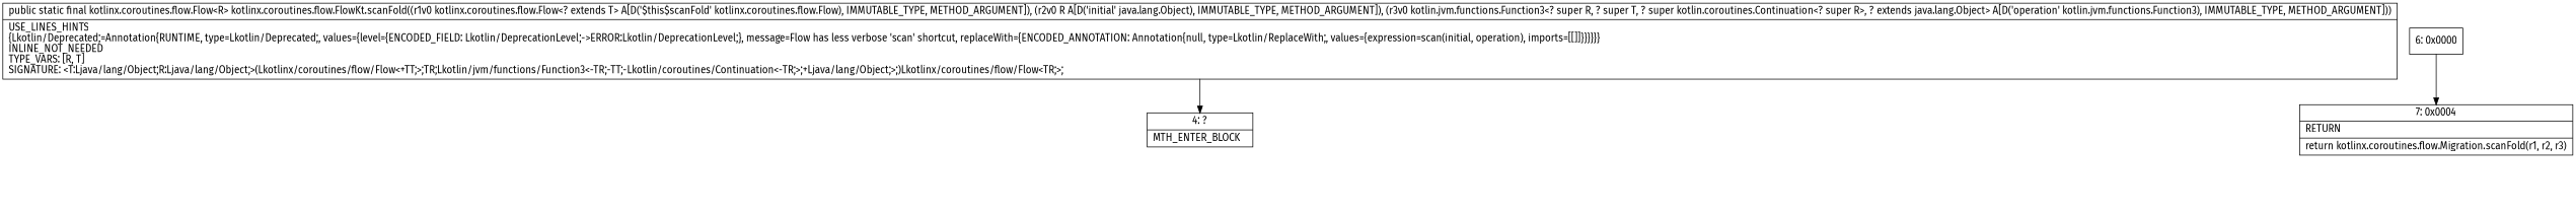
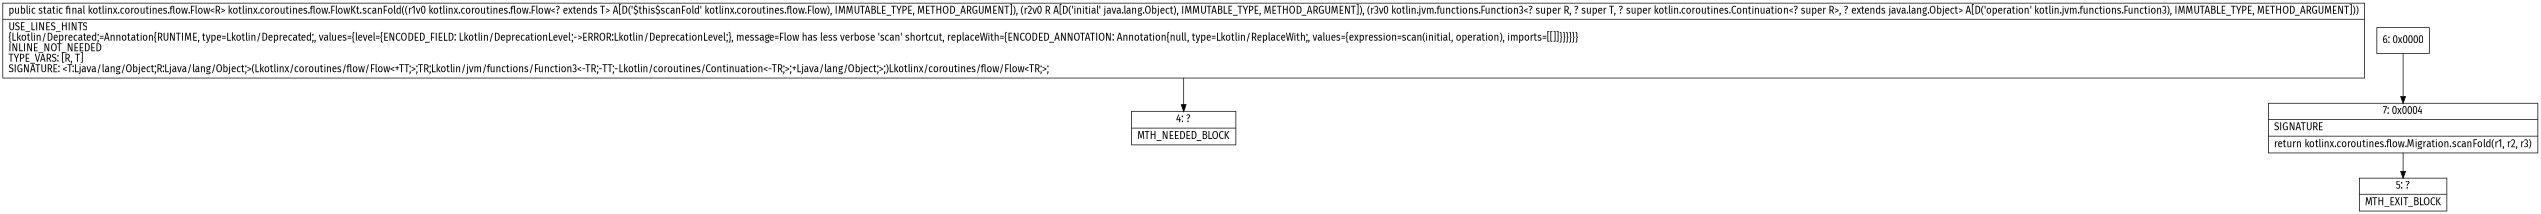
  digraph {
    fontname="Fira Sans"
    node [fontname="Fira Sans" shape=record]
    edge [fontname="Fira Sans"]
-   n1 [label="{4\:\ ?|MTH_ENTER_BLOCK\l}"]
+   n1 [label="{4\:\ ?|MTH_NEEDED_BLOCK\l}"]
    n2 [label="{6\:\ 0x0000}"]
-   n3 [label="{7\:\ 0x0004|RETURN\l|return kotlinx.coroutines.flow.Migration.scanFold(r1, r2, r3)\l}"]
+   n3 [label="{7\:\ 0x0004|SIGNATURE\l|return kotlinx.coroutines.flow.Migration.scanFold(r1, r2, r3)\l}"]
+   n4 [label="{5\:\ ?|MTH_EXIT_BLOCK\l}"]
    n5 [label="{public static final kotlinx.coroutines.flow.Flow\<R\> kotlinx.coroutines.flow.FlowKt.scanFold((r1v0 kotlinx.coroutines.flow.Flow\<? extends T\> A[D('$this$scanFold' kotlinx.coroutines.flow.Flow), IMMUTABLE_TYPE, METHOD_ARGUMENT]), (r2v0 R A[D('initial' java.lang.Object), IMMUTABLE_TYPE, METHOD_ARGUMENT]), (r3v0 kotlin.jvm.functions.Function3\<? super R, ? super T, ? super kotlin.coroutines.Continuation\<? super R\>, ? extends java.lang.Object\> A[D('operation' kotlin.jvm.functions.Function3), IMMUTABLE_TYPE, METHOD_ARGUMENT]))  | USE_LINES_HINTS\l\{Lkotlin\/Deprecated;=Annotation\{RUNTIME, type=Lkotlin\/Deprecated;, values=\{level=\{ENCODED_FIELD: Lkotlin\/DeprecationLevel;\-\>ERROR:Lkotlin\/DeprecationLevel;\}, message=Flow has less verbose 'scan' shortcut, replaceWith=\{ENCODED_ANNOTATION: Annotation\{null, type=Lkotlin\/ReplaceWith;, values=\{expression=scan(initial, operation), imports=[[]]\}\}\}\}\}\}\lINLINE_NOT_NEEDED\lTYPE_VARS: [R, T]\lSIGNATURE: \<T:Ljava\/lang\/Object;R:Ljava\/lang\/Object;\>(Lkotlinx\/coroutines\/flow\/Flow\<+TT;\>;TR;Lkotlin\/jvm\/functions\/Function3\<\-TR;\-TT;\-Lkotlin\/coroutines\/Continuation\<\-TR;\>;+Ljava\/lang\/Object;\>;)Lkotlinx\/coroutines\/flow\/Flow\<TR;\>;\l}"]
    n2 -> n3
+   n3 -> n4
    n5 -> n1
  }
